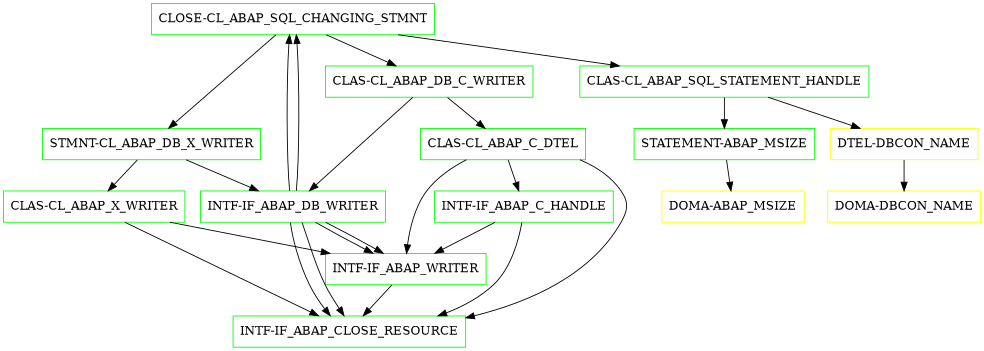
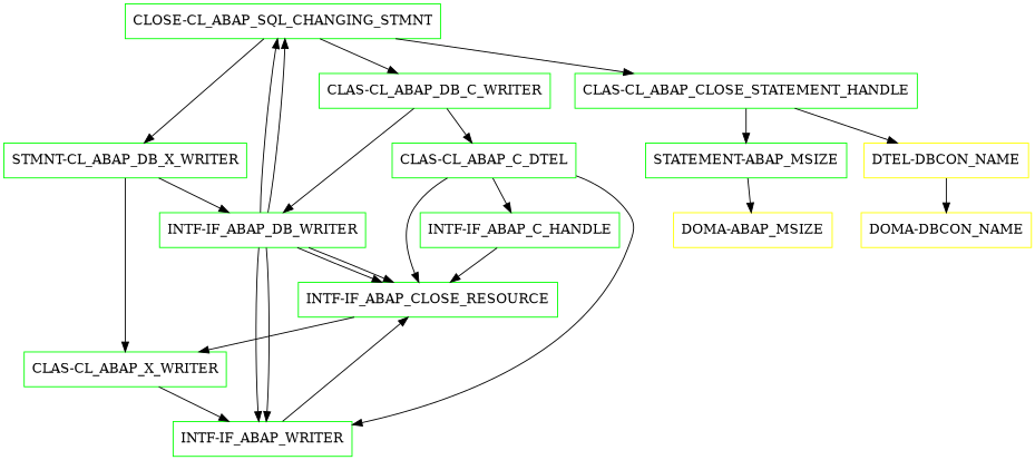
  digraph {
    node [color=green shape=box]
    n1 [label="CLOSE-CL_ABAP_SQL_CHANGING_STMNT"]
    "INTF-IF_ABAP_DB_WRITER"
    "INTF-IF_ABAP_WRITER"
    "INTF-IF_ABAP_CLOSE_RESOURCE"
    n5 [label="STMNT-CL_ABAP_DB_X_WRITER"]
    "CLAS-CL_ABAP_DB_C_WRITER"
-   "CLAS-CL_ABAP_SQL_STATEMENT_HANDLE"
+   "CLAS-CL_ABAP_SQL_STATEMENT_HANDLE" [label="CLAS-CL_ABAP_CLOSE_STATEMENT_HANDLE"]
    "CLAS-CL_ABAP_X_WRITER"
    n9 [label="CLAS-CL_ABAP_C_DTEL"]
    n10 [label="STATEMENT-ABAP_MSIZE"]
    "DTEL-DBCON_NAME" [color=yellow]
    n12 [label="INTF-IF_ABAP_C_HANDLE"]
    "DOMA-ABAP_MSIZE" [color=yellow]
    "DOMA-DBCON_NAME" [color=yellow]
    n1 -> n5
    n1 -> "CLAS-CL_ABAP_DB_C_WRITER"
    n1 -> "CLAS-CL_ABAP_SQL_STATEMENT_HANDLE"
    "INTF-IF_ABAP_DB_WRITER" -> n1
    "INTF-IF_ABAP_DB_WRITER" -> n1
    "INTF-IF_ABAP_DB_WRITER" -> "INTF-IF_ABAP_WRITER"
    "INTF-IF_ABAP_DB_WRITER" -> "INTF-IF_ABAP_WRITER"
    "INTF-IF_ABAP_DB_WRITER" -> "INTF-IF_ABAP_CLOSE_RESOURCE"
    "INTF-IF_ABAP_DB_WRITER" -> "INTF-IF_ABAP_CLOSE_RESOURCE"
    "INTF-IF_ABAP_WRITER" -> "INTF-IF_ABAP_CLOSE_RESOURCE"
    n5 -> "INTF-IF_ABAP_DB_WRITER"
    n5 -> "CLAS-CL_ABAP_X_WRITER"
    "CLAS-CL_ABAP_DB_C_WRITER" -> "INTF-IF_ABAP_DB_WRITER"
    "CLAS-CL_ABAP_DB_C_WRITER" -> n9
    "CLAS-CL_ABAP_SQL_STATEMENT_HANDLE" -> n10
    "CLAS-CL_ABAP_SQL_STATEMENT_HANDLE" -> "DTEL-DBCON_NAME"
    "CLAS-CL_ABAP_X_WRITER" -> "INTF-IF_ABAP_WRITER"
-   "CLAS-CL_ABAP_X_WRITER" -> "INTF-IF_ABAP_CLOSE_RESOURCE"
+   "INTF-IF_ABAP_CLOSE_RESOURCE" -> "CLAS-CL_ABAP_X_WRITER"
    n9 -> "INTF-IF_ABAP_WRITER"
    n9 -> "INTF-IF_ABAP_CLOSE_RESOURCE"
    n9 -> n12
    n10 -> "DOMA-ABAP_MSIZE"
    "DTEL-DBCON_NAME" -> "DOMA-DBCON_NAME"
-   n12 -> "INTF-IF_ABAP_WRITER"
    n12 -> "INTF-IF_ABAP_CLOSE_RESOURCE"
  }
